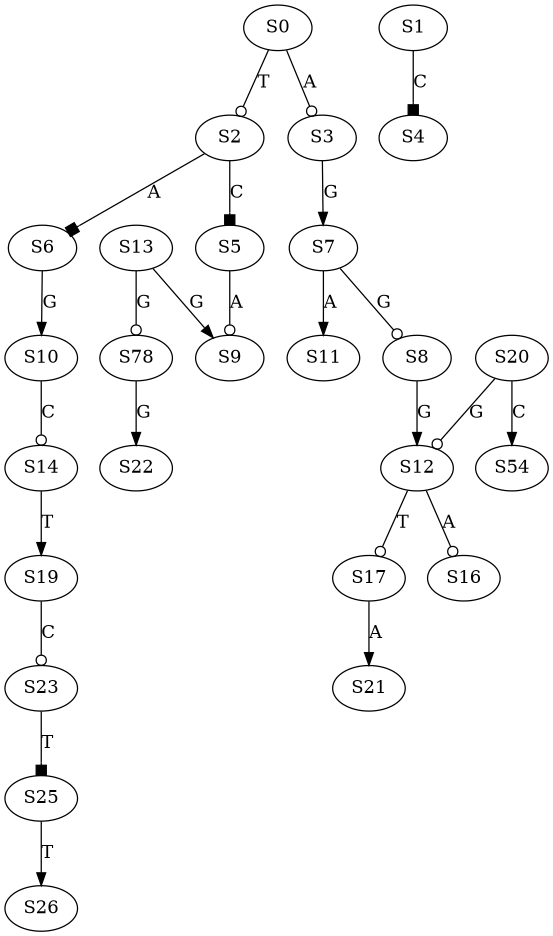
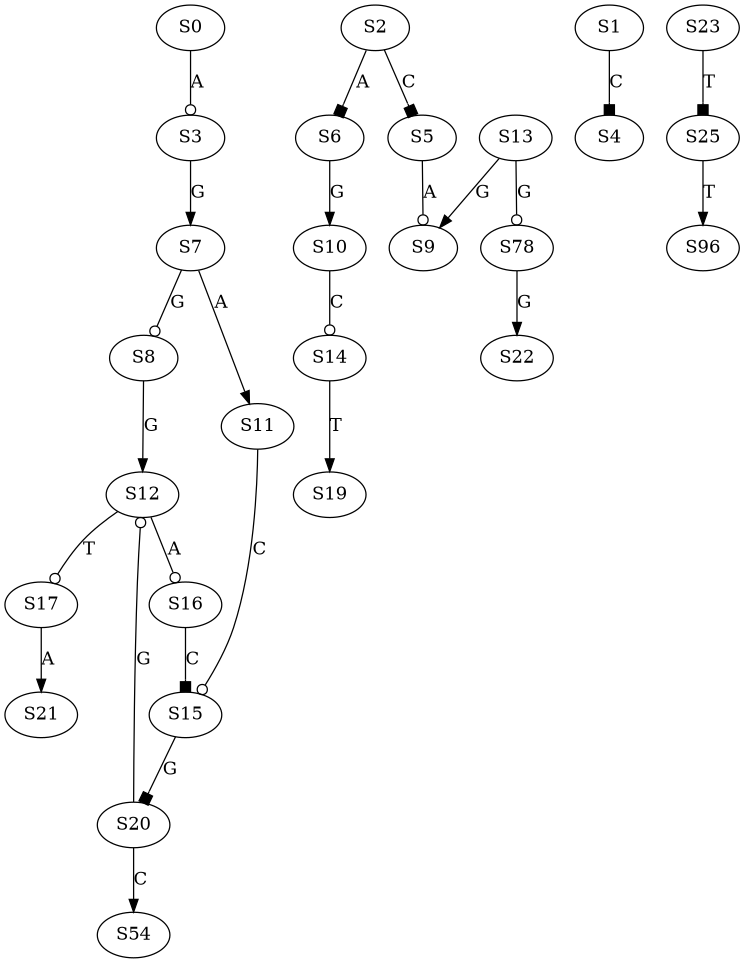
  strict digraph {
    edge [arrowhead=odot]
    S0
    S2
    S3
    S1
    S4
    S5
    S6
    S7
    S9
    S10
    S8
    S11
    S12
    S14
+   S15
    S16
    S17
    S13
    n19 [label=S78]
    S19
    S20
    S21
    S22
    S23
    n25 [label=S54]
    S25
-   S26
-   S0 -> S2 [label=T]
+   S26 [label=S96]
    S0 -> S3 [label=A]
    S2 -> S5 [arrowhead=box label=C]
    S2 -> S6 [arrowhead=box label=A]
    S3 -> S7 [arrowhead=normal label=G]
    S1 -> S4 [arrowhead=box label=C]
    S5 -> S9 [label=A]
    S6 -> S10 [arrowhead=normal label=G]
    S7 -> S8 [label=G]
    S7 -> S11 [arrowhead=normal label=A]
    S10 -> S14 [label=C]
    S8 -> S12 [arrowhead=normal label=G]
+   S11 -> S15 [label=C]
    S12 -> S16 [label=A]
    S12 -> S17 [label=T]
    S14 -> S19 [arrowhead=normal label=T]
+   S15 -> S20 [arrowhead=box label=G]
+   S16 -> S15 [arrowhead=box label=C]
    S17 -> S21 [arrowhead=normal label=A]
    S13 -> S9 [arrowhead=normal label=G]
    S13 -> n19 [label=G]
    n19 -> S22 [arrowhead=normal label=G]
-   S19 -> S23 [label=C]
    S20 -> S12 [label=G]
    S20 -> n25 [arrowhead=normal label=C]
    S23 -> S25 [arrowhead=box label=T]
    S25 -> S26 [arrowhead=normal label=T]
  }
